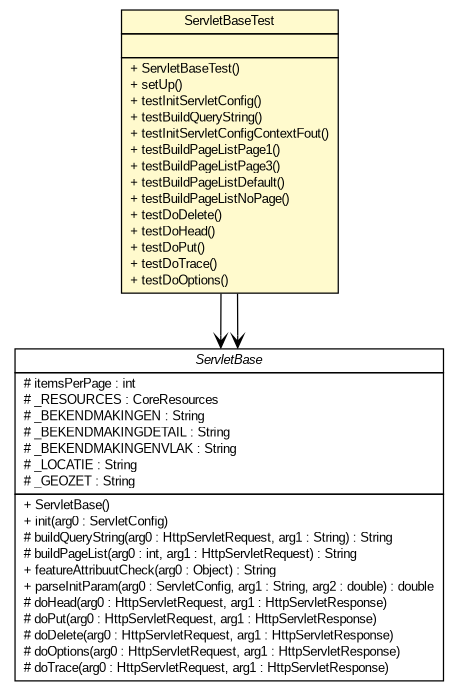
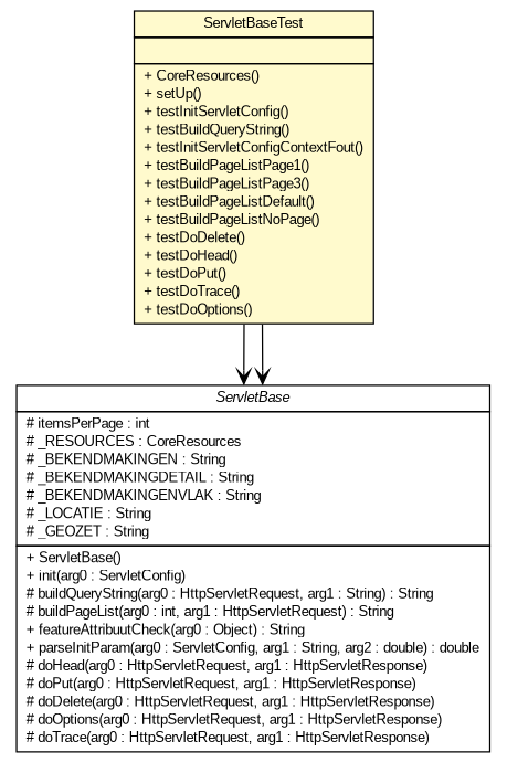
  digraph {
    nodesep=0.25
    ranksep=0.5
    node [fontcolor=black fontname=arial fontsize=10.0 shape=plaintext]
    edge [arrowhead=open color=black fontcolor=black fontname=arial fontsize=10.0 headport=p labelfontname=arial labelfontsize=10 tailport=p style=solid]
-   n1 [label=<<table title="nl.geozet.common.ServletBaseTest" border="0" cellborder="1" cellspacing="0" cellpadding="2" port="p" bgcolor="lemonChiffon" href="./ServletBaseTest.html"> 		<tr><td><table border="0" cellspacing="0" cellpadding="1"> <tr><td align="center" balign="center"> ServletBaseTest </td></tr> 		</table></td></tr> 		<tr><td><table border="0" cellspacing="0" cellpadding="1"> <tr><td align="left" balign="left">  </td></tr> 		</table></td></tr> 		<tr><td><table border="0" cellspacing="0" cellpadding="1"> <tr><td align="left" balign="left"> + ServletBaseTest() </td></tr> <tr><td align="left" balign="left"> + setUp() </td></tr> <tr><td align="left" balign="left"> + testInitServletConfig() </td></tr> <tr><td align="left" balign="left"> + testBuildQueryString() </td></tr> <tr><td align="left" balign="left"> + testInitServletConfigContextFout() </td></tr> <tr><td align="left" balign="left"> + testBuildPageListPage1() </td></tr> <tr><td align="left" balign="left"> + testBuildPageListPage3() </td></tr> <tr><td align="left" balign="left"> + testBuildPageListDefault() </td></tr> <tr><td align="left" balign="left"> + testBuildPageListNoPage() </td></tr> <tr><td align="left" balign="left"> + testDoDelete() </td></tr> <tr><td align="left" balign="left"> + testDoHead() </td></tr> <tr><td align="left" balign="left"> + testDoPut() </td></tr> <tr><td align="left" balign="left"> + testDoTrace() </td></tr> <tr><td align="left" balign="left"> + testDoOptions() </td></tr> 		</table></td></tr> 		</table>>]
+   n1 [label=<<table title="nl.geozet.common.ServletBaseTest" border="0" cellborder="1" cellspacing="0" cellpadding="2" port="p" bgcolor="lemonChiffon" href="./ServletBaseTest.html"> 		<tr><td><table border="0" cellspacing="0" cellpadding="1"> <tr><td align="center" balign="center"> ServletBaseTest </td></tr> 		</table></td></tr> 		<tr><td><table border="0" cellspacing="0" cellpadding="1"> <tr><td align="left" balign="left">  </td></tr> 		</table></td></tr> 		<tr><td><table border="0" cellspacing="0" cellpadding="1"> <tr><td align="left" balign="left"> + CoreResources() </td></tr> <tr><td align="left" balign="left"> + setUp() </td></tr> <tr><td align="left" balign="left"> + testInitServletConfig() </td></tr> <tr><td align="left" balign="left"> + testBuildQueryString() </td></tr> <tr><td align="left" balign="left"> + testInitServletConfigContextFout() </td></tr> <tr><td align="left" balign="left"> + testBuildPageListPage1() </td></tr> <tr><td align="left" balign="left"> + testBuildPageListPage3() </td></tr> <tr><td align="left" balign="left"> + testBuildPageListDefault() </td></tr> <tr><td align="left" balign="left"> + testBuildPageListNoPage() </td></tr> <tr><td align="left" balign="left"> + testDoDelete() </td></tr> <tr><td align="left" balign="left"> + testDoHead() </td></tr> <tr><td align="left" balign="left"> + testDoPut() </td></tr> <tr><td align="left" balign="left"> + testDoTrace() </td></tr> <tr><td align="left" balign="left"> + testDoOptions() </td></tr> 		</table></td></tr> 		</table>>]
    n2 [label=<<table title="nl.geozet.common.ServletBase" border="0" cellborder="1" cellspacing="0" cellpadding="2" port="p"> 		<tr><td><table border="0" cellspacing="0" cellpadding="1"> <tr><td align="center" balign="center"><font face="arial italic"> ServletBase </font></td></tr> 		</table></td></tr> 		<tr><td><table border="0" cellspacing="0" cellpadding="1"> <tr><td align="left" balign="left"> # itemsPerPage : int </td></tr> <tr><td align="left" balign="left"> # _RESOURCES : CoreResources </td></tr> <tr><td align="left" balign="left"> # _BEKENDMAKINGEN : String </td></tr> <tr><td align="left" balign="left"> # _BEKENDMAKINGDETAIL : String </td></tr> <tr><td align="left" balign="left"> # _BEKENDMAKINGENVLAK : String </td></tr> <tr><td align="left" balign="left"> # _LOCATIE : String </td></tr> <tr><td align="left" balign="left"> # _GEOZET : String </td></tr> 		</table></td></tr> 		<tr><td><table border="0" cellspacing="0" cellpadding="1"> <tr><td align="left" balign="left"> + ServletBase() </td></tr> <tr><td align="left" balign="left"> + init(arg0 : ServletConfig) </td></tr> <tr><td align="left" balign="left"> # buildQueryString(arg0 : HttpServletRequest, arg1 : String) : String </td></tr> <tr><td align="left" balign="left"> # buildPageList(arg0 : int, arg1 : HttpServletRequest) : String </td></tr> <tr><td align="left" balign="left"> + featureAttribuutCheck(arg0 : Object) : String </td></tr> <tr><td align="left" balign="left"> + parseInitParam(arg0 : ServletConfig, arg1 : String, arg2 : double) : double </td></tr> <tr><td align="left" balign="left"> # doHead(arg0 : HttpServletRequest, arg1 : HttpServletResponse) </td></tr> <tr><td align="left" balign="left"> # doPut(arg0 : HttpServletRequest, arg1 : HttpServletResponse) </td></tr> <tr><td align="left" balign="left"> # doDelete(arg0 : HttpServletRequest, arg1 : HttpServletResponse) </td></tr> <tr><td align="left" balign="left"> # doOptions(arg0 : HttpServletRequest, arg1 : HttpServletResponse) </td></tr> <tr><td align="left" balign="left"> # doTrace(arg0 : HttpServletRequest, arg1 : HttpServletResponse) </td></tr> 		</table></td></tr> 		</table>>]
    n1 -> n2
    n1 -> n2
  }
